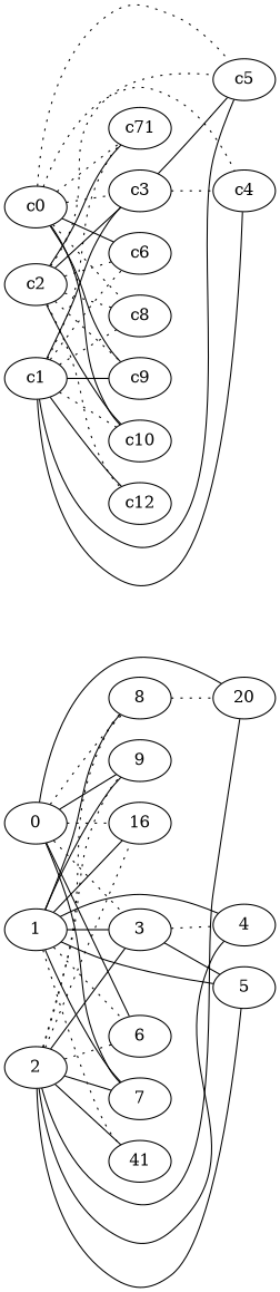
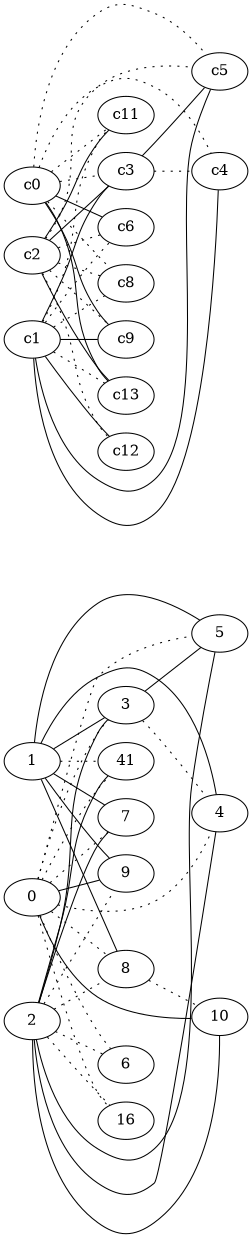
  graph {
    rankdir=LR
    n1 [label=0]
    n2 [label=3]
    n3 [label=4]
    n4 [label=5]
    n5 [label=6]
    n6 [label=7]
    n7 [label=8]
    n8 [label=9]
-   n9 [label=20]
+   n9 [label=10]
    n10 [label=41]
    n11 [label=16]
    n12 [label=1]
    n13 [label=2]
    c0
    c3
    c4
    c5
    c6
    c8
    c9
-   c10
-   c11 [label=c71]
+   c10 [label=c13]
+   c11
    c1
    c12
    c2
    n1 -- n2 [style=dotted]
-   n1 -- n5
-   n1 -- n6
+   n1 -- n3 [style=dotted]
+   n1 -- n4 [style=dotted]
+   n1 -- n5 [style=dotted]
+   n1 -- n6 [style=dotted]
    n1 -- n7 [style=dotted]
    n1 -- n8
    n1 -- n9
+   n1 -- n10 [style=dotted]
    n1 -- n11 [style=dotted]
    n2 -- n3 [style=dotted]
    n2 -- n4
    n7 -- n9 [style=dotted]
    n12 -- n2
    n12 -- n3
    n12 -- n4
-   n12 -- n5 [style=dotted]
    n12 -- n6
    n12 -- n7 [style=solid]
    n12 -- n8
    n12 -- n10 [style=dotted]
-   n12 -- n11
    n13 -- n2
    n13 -- n3
    n13 -- n4
    n13 -- n5 [style=dotted]
    n13 -- n6
    n13 -- n7 [style=dotted]
    n13 -- n8 [style=dotted]
    n13 -- n9
    n13 -- n10
    n13 -- n11 [style=dotted]
    c0 -- c3 [style=dotted]
    c0 -- c4 [style=dotted]
    c0 -- c5 [style=dotted]
    c0 -- c6
    c0 -- c8 [style=dotted]
    c0 -- c9
    c0 -- c10
    c0 -- c11 [style=dotted]
    c3 -- c4 [style=dotted]
    c3 -- c5
    c1 -- c3
    c1 -- c4
    c1 -- c5
    c1 -- c6 [style=dotted]
    c1 -- c8 [style=dotted]
    c1 -- c9
    c1 -- c10 [style=dotted]
    c1 -- c11 [style=dotted]
    c1 -- c12
    c2 -- c3
    c2 -- c5 [style=dotted]
    c2 -- c6 [style=dotted]
    c2 -- c8 [style=dotted]
    c2 -- c9 [style=dotted]
    c2 -- c10
    c2 -- c11
    c2 -- c12 [style=dotted]
  }
